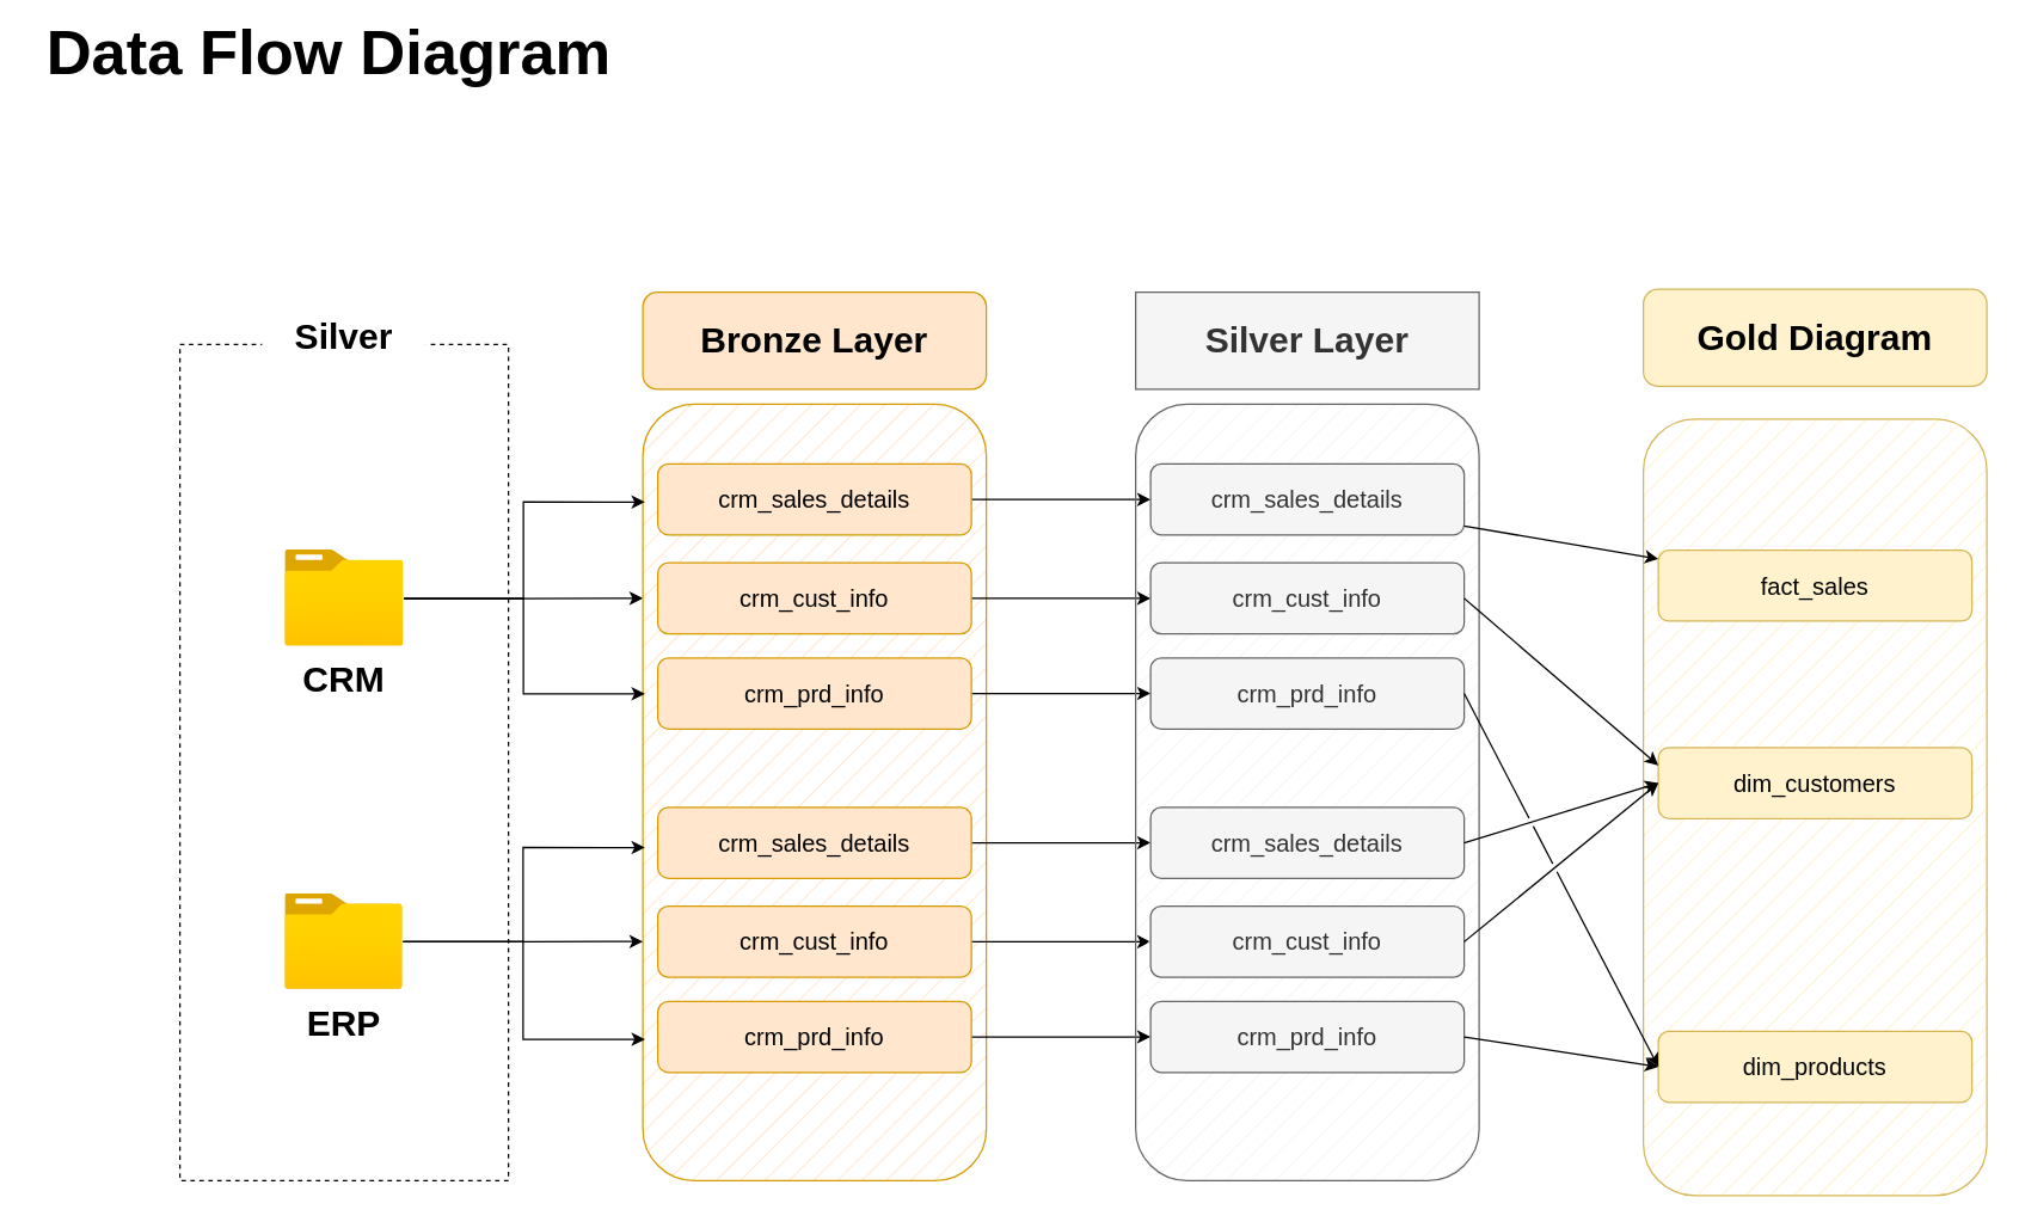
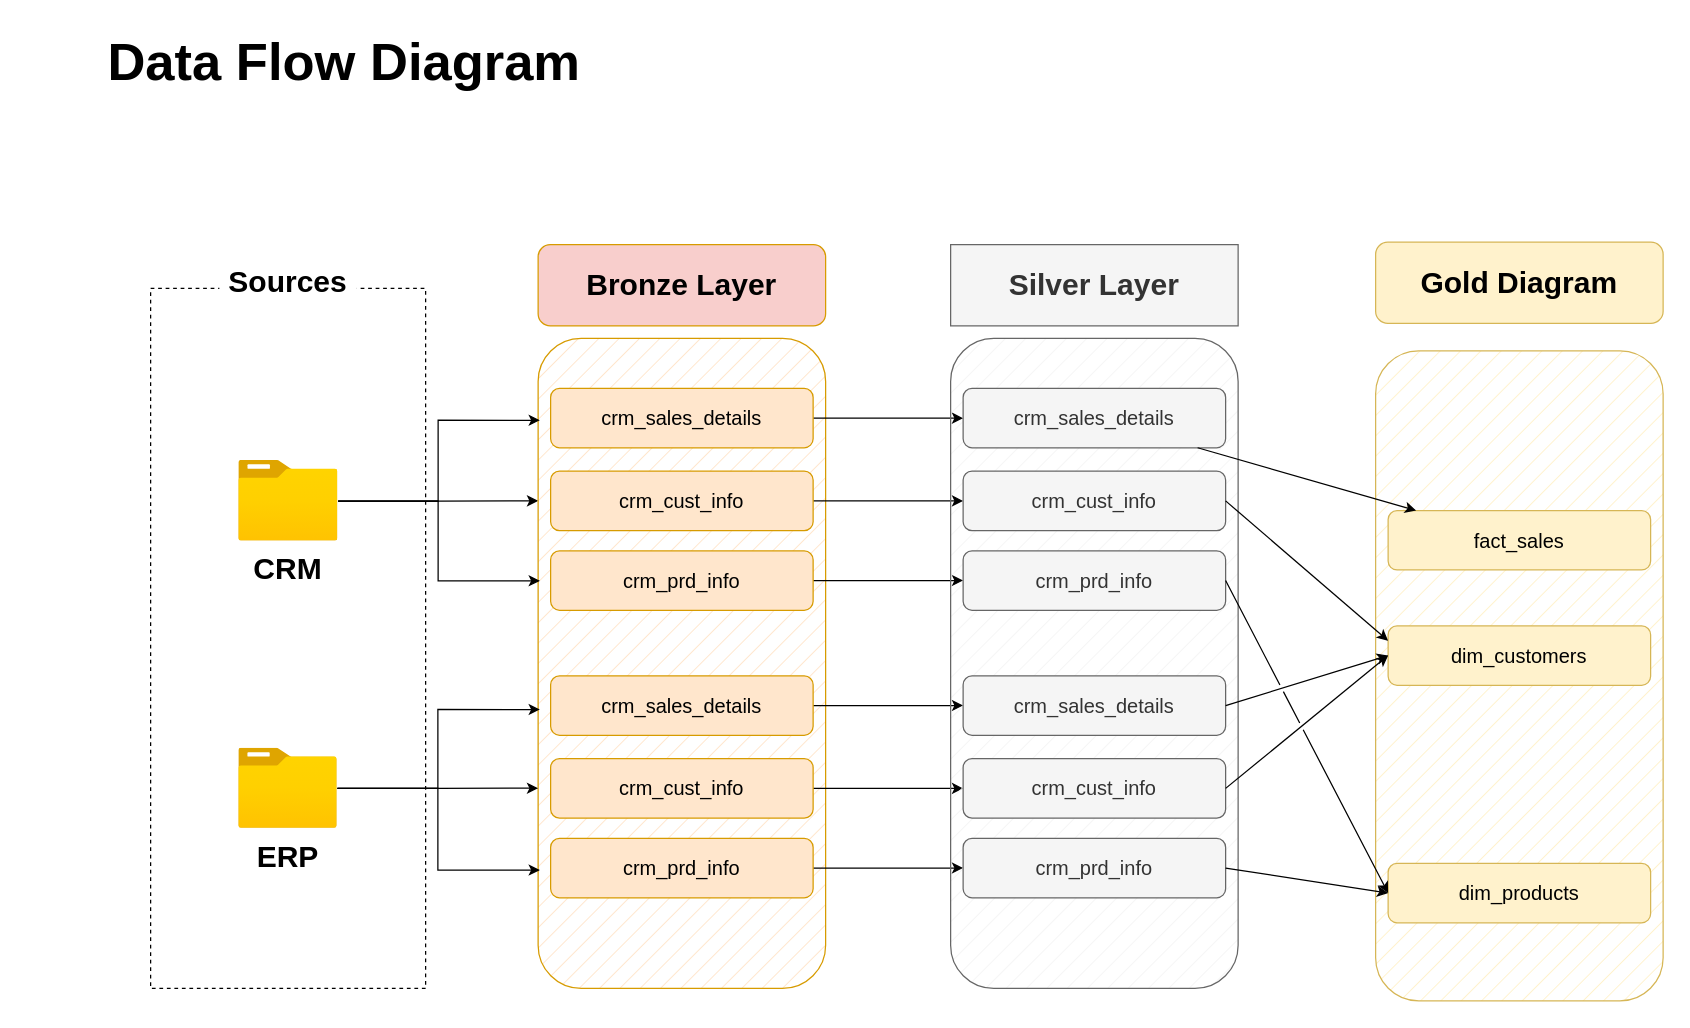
  <mxCell id="0" />
  <mxCell id="1" parent="0" />
  <mxCell id="2" value="" style="rounded=0;whiteSpace=wrap;html=1;fillColor=none;dashed=1;" parent="1" vertex="1"><mxGeometry x="120" y="230" width="220" height="560" as="geometry" /></mxCell>
- <mxCell id="3" value="Silver" style="rounded=1;whiteSpace=wrap;html=1;fontSize=24;fontStyle=1;strokeColor=none;" parent="1" vertex="1"><mxGeometry x="175" y="200" width="110" height="50" as="geometry" /></mxCell>
+ <mxCell id="3" value="Sources" style="rounded=1;whiteSpace=wrap;html=1;fontSize=24;fontStyle=1;strokeColor=none;" parent="1" vertex="1"><mxGeometry x="175" y="200" width="110" height="50" as="geometry" /></mxCell>
  <mxCell id="4" style="edgeStyle=orthogonalEdgeStyle;rounded=0;orthogonalLoop=1;jettySize=auto;html=1;entryX=0;entryY=0.25;entryDx=0;entryDy=0;" parent="1" source="5" target="9" edge="1"><mxGeometry relative="1" as="geometry" /></mxCell>
  <mxCell id="5" value="" style="image;aspect=fixed;html=1;points=[];align=center;fontSize=12;image=img/lib/azure2/general/Folder_Blank.svg;" parent="1" vertex="1"><mxGeometry x="190.57" y="367.77" width="79.43" height="64.46" as="geometry" /></mxCell>
  <mxCell id="6" value="CRM" style="text;html=1;align=center;verticalAlign=middle;whiteSpace=wrap;rounded=0;fontSize=24;fontStyle=1" parent="1" vertex="1"><mxGeometry x="200.29" y="440" width="60" height="30" as="geometry" /></mxCell>
  <mxCell id="7" value="" style="image;aspect=fixed;html=1;points=[];align=center;fontSize=12;image=img/lib/azure2/general/Folder_Blank.svg;" parent="1" vertex="1"><mxGeometry x="190.57" y="598" width="78.86" height="64" as="geometry" /></mxCell>
  <mxCell id="8" value="&lt;b&gt;ERP&lt;/b&gt;" style="text;html=1;align=center;verticalAlign=middle;whiteSpace=wrap;rounded=0;fontSize=24;" parent="1" vertex="1"><mxGeometry x="200" y="670" width="60" height="30" as="geometry" /></mxCell>
  <mxCell id="9" value="" style="rounded=1;whiteSpace=wrap;html=1;fillColor=#ffe6cc;strokeColor=#d79b00;fillStyle=hatch;" parent="1" vertex="1"><mxGeometry x="430" y="270" width="230" height="520" as="geometry" /></mxCell>
- <mxCell id="10" value="Bronze Layer" style="rounded=1;whiteSpace=wrap;html=1;fillColor=#ffe6cc;strokeColor=#d79b00;fontSize=24;fontStyle=1" parent="1" vertex="1"><mxGeometry x="430" y="195" width="230" height="65" as="geometry" /></mxCell>
+ <mxCell id="10" value="Bronze Layer" style="rounded=1;whiteSpace=wrap;html=1;fillColor=#f8cecc;strokeColor=#d79b00;fontSize=24;fontStyle=1;" parent="1" vertex="1"><mxGeometry x="430" y="195" width="230" height="65" as="geometry" /></mxCell>
  <mxCell id="11" style="edgeStyle=orthogonalEdgeStyle;rounded=0;orthogonalLoop=1;jettySize=auto;html=1;exitX=1;exitY=0.5;exitDx=0;exitDy=0;" parent="1" source="12" target="30" edge="1"><mxGeometry relative="1" as="geometry" /></mxCell>
  <mxCell id="12" value="crm_sales_details" style="rounded=1;whiteSpace=wrap;html=1;fillColor=#ffe6cc;strokeColor=#d79b00;fontSize=16;fontStyle=0" parent="1" vertex="1"><mxGeometry x="440" y="310" width="210" height="47.5" as="geometry" /></mxCell>
  <mxCell id="13" style="edgeStyle=orthogonalEdgeStyle;rounded=0;orthogonalLoop=1;jettySize=auto;html=1;" parent="1" source="14" target="31" edge="1"><mxGeometry relative="1" as="geometry" /></mxCell>
  <mxCell id="14" value="crm_cust_info" style="rounded=1;whiteSpace=wrap;html=1;fillColor=#ffe6cc;strokeColor=#d79b00;fontSize=16;fontStyle=0" parent="1" vertex="1"><mxGeometry x="440" y="376.25" width="210" height="47.5" as="geometry" /></mxCell>
  <mxCell id="15" style="edgeStyle=orthogonalEdgeStyle;rounded=0;orthogonalLoop=1;jettySize=auto;html=1;" parent="1" source="16" target="32" edge="1"><mxGeometry relative="1" as="geometry" /></mxCell>
  <mxCell id="16" value="crm_prd_info" style="rounded=1;whiteSpace=wrap;html=1;fillColor=#ffe6cc;strokeColor=#d79b00;fontSize=16;fontStyle=0" parent="1" vertex="1"><mxGeometry x="440" y="440" width="210" height="47.5" as="geometry" /></mxCell>
  <mxCell id="17" style="edgeStyle=orthogonalEdgeStyle;rounded=0;orthogonalLoop=1;jettySize=auto;html=1;" parent="1" source="18" target="33" edge="1"><mxGeometry relative="1" as="geometry" /></mxCell>
  <mxCell id="18" value="crm_sales_details" style="rounded=1;whiteSpace=wrap;html=1;fillColor=#ffe6cc;strokeColor=#d79b00;fontSize=16;fontStyle=0" parent="1" vertex="1"><mxGeometry x="440" y="540" width="210" height="47.5" as="geometry" /></mxCell>
  <mxCell id="19" style="edgeStyle=orthogonalEdgeStyle;rounded=0;orthogonalLoop=1;jettySize=auto;html=1;" parent="1" source="20" target="34" edge="1"><mxGeometry relative="1" as="geometry" /></mxCell>
  <mxCell id="20" value="crm_cust_info" style="rounded=1;whiteSpace=wrap;html=1;fillColor=#ffe6cc;strokeColor=#d79b00;fontSize=16;fontStyle=0" parent="1" vertex="1"><mxGeometry x="440" y="606.25" width="210" height="47.5" as="geometry" /></mxCell>
  <mxCell id="21" style="edgeStyle=orthogonalEdgeStyle;rounded=0;orthogonalLoop=1;jettySize=auto;html=1;" parent="1" source="22" target="35" edge="1"><mxGeometry relative="1" as="geometry" /></mxCell>
  <mxCell id="22" value="crm_prd_info" style="rounded=1;whiteSpace=wrap;html=1;fillColor=#ffe6cc;strokeColor=#d79b00;fontSize=16;fontStyle=0" parent="1" vertex="1"><mxGeometry x="440" y="670" width="210" height="47.5" as="geometry" /></mxCell>
  <mxCell id="23" style="edgeStyle=orthogonalEdgeStyle;rounded=0;orthogonalLoop=1;jettySize=auto;html=1;entryX=0.006;entryY=0.818;entryDx=0;entryDy=0;entryPerimeter=0;" parent="1" source="7" target="9" edge="1"><mxGeometry relative="1" as="geometry" /></mxCell>
  <mxCell id="24" style="edgeStyle=orthogonalEdgeStyle;rounded=0;orthogonalLoop=1;jettySize=auto;html=1;entryX=0.006;entryY=0.126;entryDx=0;entryDy=0;entryPerimeter=0;" parent="1" source="5" target="9" edge="1"><mxGeometry relative="1" as="geometry" /></mxCell>
  <mxCell id="25" style="edgeStyle=orthogonalEdgeStyle;rounded=0;orthogonalLoop=1;jettySize=auto;html=1;entryX=0.006;entryY=0.571;entryDx=0;entryDy=0;entryPerimeter=0;" parent="1" source="7" target="9" edge="1"><mxGeometry relative="1" as="geometry" /></mxCell>
  <mxCell id="26" style="edgeStyle=orthogonalEdgeStyle;rounded=0;orthogonalLoop=1;jettySize=auto;html=1;entryX=0;entryY=0.692;entryDx=0;entryDy=0;entryPerimeter=0;" parent="1" source="7" target="9" edge="1"><mxGeometry relative="1" as="geometry" /></mxCell>
  <mxCell id="27" style="edgeStyle=orthogonalEdgeStyle;rounded=0;orthogonalLoop=1;jettySize=auto;html=1;entryX=0.006;entryY=0.373;entryDx=0;entryDy=0;entryPerimeter=0;" parent="1" source="5" target="9" edge="1"><mxGeometry relative="1" as="geometry" /></mxCell>
  <mxCell id="28" value="" style="rounded=1;whiteSpace=wrap;html=1;fillColor=#f5f5f5;strokeColor=#666666;fillStyle=hatch;fontColor=#333333;" parent="1" vertex="1"><mxGeometry x="760" y="270" width="230" height="520" as="geometry" /></mxCell>
  <mxCell id="29" value="Silver Layer" style="whiteSpace=wrap;html=1;fillColor=#f5f5f5;strokeColor=#666666;fontSize=24;fontStyle=1;fontColor=#333333;rounded=0;" parent="1" vertex="1"><mxGeometry x="760" y="195" width="230" height="65" as="geometry" /></mxCell>
  <mxCell id="30" value="crm_sales_details" style="rounded=1;whiteSpace=wrap;html=1;fillColor=#f5f5f5;strokeColor=#666666;fontSize=16;fontStyle=0;fontColor=#333333;" parent="1" vertex="1"><mxGeometry x="770" y="310" width="210" height="47.5" as="geometry" /></mxCell>
  <mxCell id="31" value="crm_cust_info" style="rounded=1;whiteSpace=wrap;html=1;fillColor=#f5f5f5;strokeColor=#666666;fontSize=16;fontStyle=0;fontColor=#333333;" parent="1" vertex="1"><mxGeometry x="770" y="376.25" width="210" height="47.5" as="geometry" /></mxCell>
  <mxCell id="32" value="crm_prd_info" style="rounded=1;whiteSpace=wrap;html=1;fillColor=#f5f5f5;strokeColor=#666666;fontSize=16;fontStyle=0;fontColor=#333333;" parent="1" vertex="1"><mxGeometry x="770" y="440" width="210" height="47.5" as="geometry" /></mxCell>
  <mxCell id="33" value="crm_sales_details" style="rounded=1;whiteSpace=wrap;html=1;fillColor=#f5f5f5;strokeColor=#666666;fontSize=16;fontStyle=0;fontColor=#333333;" parent="1" vertex="1"><mxGeometry x="770" y="540" width="210" height="47.5" as="geometry" /></mxCell>
  <mxCell id="34" value="crm_cust_info" style="rounded=1;whiteSpace=wrap;html=1;fillColor=#f5f5f5;strokeColor=#666666;fontSize=16;fontStyle=0;fontColor=#333333;" parent="1" vertex="1"><mxGeometry x="770" y="606.25" width="210" height="47.5" as="geometry" /></mxCell>
  <mxCell id="35" value="crm_prd_info" style="rounded=1;whiteSpace=wrap;html=1;fillColor=#f5f5f5;strokeColor=#666666;fontSize=16;fontStyle=0;fontColor=#333333;" parent="1" vertex="1"><mxGeometry x="770" y="670" width="210" height="47.5" as="geometry" /></mxCell>
  <mxCell id="36" value="" style="rounded=1;whiteSpace=wrap;html=1;fillColor=#fff2cc;strokeColor=#d6b656;fillStyle=hatch;" parent="1" vertex="1"><mxGeometry x="1100" y="280" width="230" height="520" as="geometry" /></mxCell>
  <mxCell id="37" value="Gold Diagram" style="rounded=1;whiteSpace=wrap;html=1;fillColor=#fff2cc;strokeColor=#d6b656;fontSize=24;fontStyle=1;" parent="1" vertex="1"><mxGeometry x="1100" y="193" width="230" height="65" as="geometry" /></mxCell>
- <mxCell id="38" value="fact_sales" style="rounded=1;whiteSpace=wrap;html=1;fillColor=#fff2cc;strokeColor=#d6b656;fontSize=16;fontStyle=0;" parent="1" vertex="1"><mxGeometry x="1110" y="367.77" width="210" height="47.5" as="geometry" /></mxCell>
+ <mxCell id="38" value="fact_sales" style="rounded=1;whiteSpace=wrap;html=1;fillColor=#fff2cc;strokeColor=#d6b656;fontSize=16;fontStyle=0;" parent="1" vertex="1"><mxGeometry x="1110" y="407.77" width="210" height="47.5" as="geometry" /></mxCell>
  <mxCell id="39" value="dim_customers" style="rounded=1;whiteSpace=wrap;html=1;fillColor=#fff2cc;strokeColor=#d6b656;fontSize=16;fontStyle=0;" parent="1" vertex="1"><mxGeometry x="1110" y="500" width="210" height="47.5" as="geometry" /></mxCell>
  <mxCell id="40" value="dim_products" style="rounded=1;whiteSpace=wrap;html=1;fillColor=#fff2cc;strokeColor=#d6b656;fontSize=16;fontStyle=0;" parent="1" vertex="1"><mxGeometry x="1110" y="690" width="210" height="47.5" as="geometry" /></mxCell>
  <mxCell id="41" value="" style="endArrow=classic;html=1;rounded=0;" parent="1" source="30" target="38" edge="1"><mxGeometry width="50" height="50" relative="1" as="geometry"><mxPoint x="970" y="350" as="sourcePoint" /><mxPoint x="1090" y="350" as="targetPoint" /></mxGeometry></mxCell>
  <mxCell id="42" value="" style="endArrow=classic;html=1;rounded=0;exitX=1;exitY=0.5;exitDx=0;exitDy=0;entryX=0;entryY=0.25;entryDx=0;entryDy=0;jumpStyle=gap;" parent="1" source="31" target="39" edge="1"><mxGeometry width="50" height="50" relative="1" as="geometry"><mxPoint x="980" y="393.27" as="sourcePoint" /><mxPoint x="1110" y="415.27" as="targetPoint" /></mxGeometry></mxCell>
  <mxCell id="43" value="" style="endArrow=classic;html=1;rounded=0;exitX=1;exitY=0.5;exitDx=0;exitDy=0;entryX=0;entryY=0.5;entryDx=0;entryDy=0;jumpStyle=gap;" parent="1" source="33" target="39" edge="1"><mxGeometry width="50" height="50" relative="1" as="geometry"><mxPoint x="1000" y="565.5" as="sourcePoint" /><mxPoint x="1130" y="587.5" as="targetPoint" /></mxGeometry></mxCell>
  <mxCell id="44" value="" style="endArrow=classic;html=1;rounded=0;exitX=1;exitY=0.5;exitDx=0;exitDy=0;entryX=0;entryY=0.5;entryDx=0;entryDy=0;jumpStyle=gap;" parent="1" source="34" target="39" edge="1"><mxGeometry width="50" height="50" relative="1" as="geometry"><mxPoint x="1010" y="631.75" as="sourcePoint" /><mxPoint x="1140" y="653.75" as="targetPoint" /></mxGeometry></mxCell>
  <mxCell id="45" value="" style="endArrow=classic;html=1;rounded=0;entryX=0;entryY=0.5;entryDx=0;entryDy=0;jumpStyle=gap;exitX=1;exitY=0.5;exitDx=0;exitDy=0;" parent="1" source="32" target="40" edge="1"><mxGeometry width="50" height="50" relative="1" as="geometry"><mxPoint x="1010" y="490" as="sourcePoint" /><mxPoint x="1140" y="512" as="targetPoint" /></mxGeometry></mxCell>
  <mxCell id="46" value="" style="endArrow=classic;html=1;rounded=0;exitX=1;exitY=0.5;exitDx=0;exitDy=0;entryX=0;entryY=0.5;entryDx=0;entryDy=0;jumpStyle=gap;" parent="1" source="35" target="40" edge="1"><mxGeometry width="50" height="50" relative="1" as="geometry"><mxPoint x="1010" y="682.75" as="sourcePoint" /><mxPoint x="1140" y="704.75" as="targetPoint" /></mxGeometry></mxCell>
- <mxCell id="47" value="&lt;b&gt;Data Flow Diagram&lt;/b&gt;" style="text;html=1;align=center;verticalAlign=middle;whiteSpace=wrap;rounded=0;fontSize=42;" parent="1" vertex="1"><mxGeometry x="20" y="20" width="400" height="30" as="geometry" /></mxCell>
+ <mxCell id="47" value="&lt;b&gt;Data Flow Diagram&lt;/b&gt;" style="text;html=1;align=center;verticalAlign=middle;whiteSpace=wrap;rounded=0;fontSize=42;" parent="1" vertex="1"><mxGeometry x="75" y="35" width="400" height="30" as="geometry" /></mxCell>
